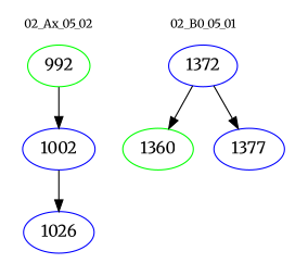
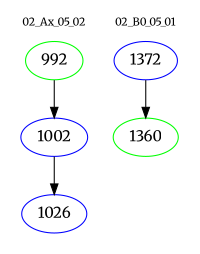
  digraph {
    fontname=Merriweather
    node [color=blue fontname=Merriweather]
    edge [color=black fontname=Merriweather]
    n1 [label=1002]
    n2 [color=green label=992]
    n3 [label=1026]
    n4 [label=1372]
    n5 [color=green label=1360]
-   n6 [label=1377]
    subgraph cluster_1 {
      color=white
      fontsize=10
      label="02_Ax_05_02"
      n1
      n2
      n3
    }
    subgraph cluster_2 {
      color=white
      fontsize=10
      label="02_B0_05_01"
      n4
      n5
-     n6
    }
    n1 -> n3
    n2 -> n1
    n4 -> n5
-   n4 -> n6
  }
